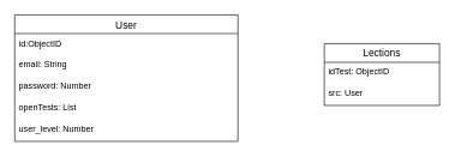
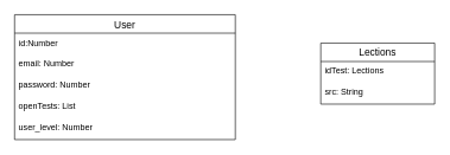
  <mxCell id="0" />
  <mxCell id="1" parent="0" />
  <mxCell id="2" value="User" style="swimlane;fontStyle=0;childLayout=stackLayout;horizontal=1;startSize=26;horizontalStack=0;resizeParent=1;resizeParentMax=0;resizeLast=0;collapsible=1;marginBottom=0;align=center;fontSize=14;" vertex="1" parent="1"><mxGeometry x="20" y="20" width="310" height="176" as="geometry"><mxRectangle x="334" y="280" width="60" height="26" as="alternateBounds" /></mxGeometry></mxCell>
- <mxCell id="3" value="id:ObjectID" style="text;strokeColor=none;fillColor=none;spacingLeft=4;spacingRight=4;overflow=hidden;rotatable=0;points=[[0,0.5],[1,0.5]];portConstraint=eastwest;fontSize=12;" vertex="1" parent="2"><mxGeometry y="26" width="310" height="30" as="geometry" /></mxCell>
- <mxCell id="4" value="email: String" style="text;strokeColor=none;fillColor=none;spacingLeft=4;spacingRight=4;overflow=hidden;rotatable=0;points=[[0,0.5],[1,0.5]];portConstraint=eastwest;fontSize=12;" vertex="1" parent="2"><mxGeometry y="56" width="310" height="30" as="geometry" /></mxCell>
+ <mxCell id="3" value="id:Number" style="text;strokeColor=none;fillColor=none;spacingLeft=4;spacingRight=4;overflow=hidden;rotatable=0;points=[[0,0.5],[1,0.5]];portConstraint=eastwest;fontSize=12;" vertex="1" parent="2"><mxGeometry y="26" width="310" height="30" as="geometry" /></mxCell>
+ <mxCell id="4" value="email: Number" style="text;strokeColor=none;fillColor=none;spacingLeft=4;spacingRight=4;overflow=hidden;rotatable=0;points=[[0,0.5],[1,0.5]];portConstraint=eastwest;fontSize=12;" vertex="1" parent="2"><mxGeometry y="56" width="310" height="30" as="geometry" /></mxCell>
  <mxCell id="5" value="password: Number&#10;" style="text;strokeColor=none;fillColor=none;spacingLeft=4;spacingRight=4;overflow=hidden;rotatable=0;points=[[0,0.5],[1,0.5]];portConstraint=eastwest;fontSize=12;" vertex="1" parent="2"><mxGeometry y="86" width="310" height="30" as="geometry" /></mxCell>
  <mxCell id="6" value="openTests: List&#10;" style="text;strokeColor=none;fillColor=none;spacingLeft=4;spacingRight=4;overflow=hidden;rotatable=0;points=[[0,0.5],[1,0.5]];portConstraint=eastwest;fontSize=12;" vertex="1" parent="2"><mxGeometry y="116" width="310" height="30" as="geometry" /></mxCell>
  <mxCell id="7" value="user_level: Number" style="text;strokeColor=none;fillColor=none;spacingLeft=4;spacingRight=4;overflow=hidden;rotatable=0;points=[[0,0.5],[1,0.5]];portConstraint=eastwest;fontSize=12;" vertex="1" parent="2"><mxGeometry y="146" width="310" height="30" as="geometry" /></mxCell>
  <mxCell id="8" value="Lections" style="swimlane;fontStyle=0;childLayout=stackLayout;horizontal=1;startSize=26;horizontalStack=0;resizeParent=1;resizeParentMax=0;resizeLast=0;collapsible=1;marginBottom=0;align=center;fontSize=14;" vertex="1" parent="1"><mxGeometry x="450" y="60" width="160" height="86" as="geometry" /></mxCell>
- <mxCell id="9" value="idTest: ObjectID" style="text;strokeColor=none;fillColor=none;spacingLeft=4;spacingRight=4;overflow=hidden;rotatable=0;points=[[0,0.5],[1,0.5]];portConstraint=eastwest;fontSize=12;" vertex="1" parent="8"><mxGeometry y="26" width="160" height="30" as="geometry" /></mxCell>
- <mxCell id="10" value="src: User&#10;" style="text;strokeColor=none;fillColor=none;spacingLeft=4;spacingRight=4;overflow=hidden;rotatable=0;points=[[0,0.5],[1,0.5]];portConstraint=eastwest;fontSize=12;" vertex="1" parent="8"><mxGeometry y="56" width="160" height="30" as="geometry" /></mxCell>
+ <mxCell id="9" value="idTest: Lections" style="text;strokeColor=none;fillColor=none;spacingLeft=4;spacingRight=4;overflow=hidden;rotatable=0;points=[[0,0.5],[1,0.5]];portConstraint=eastwest;fontSize=12;" vertex="1" parent="8"><mxGeometry y="26" width="160" height="30" as="geometry" /></mxCell>
+ <mxCell id="10" value="src: String&#10;" style="text;strokeColor=none;fillColor=none;spacingLeft=4;spacingRight=4;overflow=hidden;rotatable=0;points=[[0,0.5],[1,0.5]];portConstraint=eastwest;fontSize=12;" vertex="1" parent="8"><mxGeometry y="56" width="160" height="30" as="geometry" /></mxCell>
